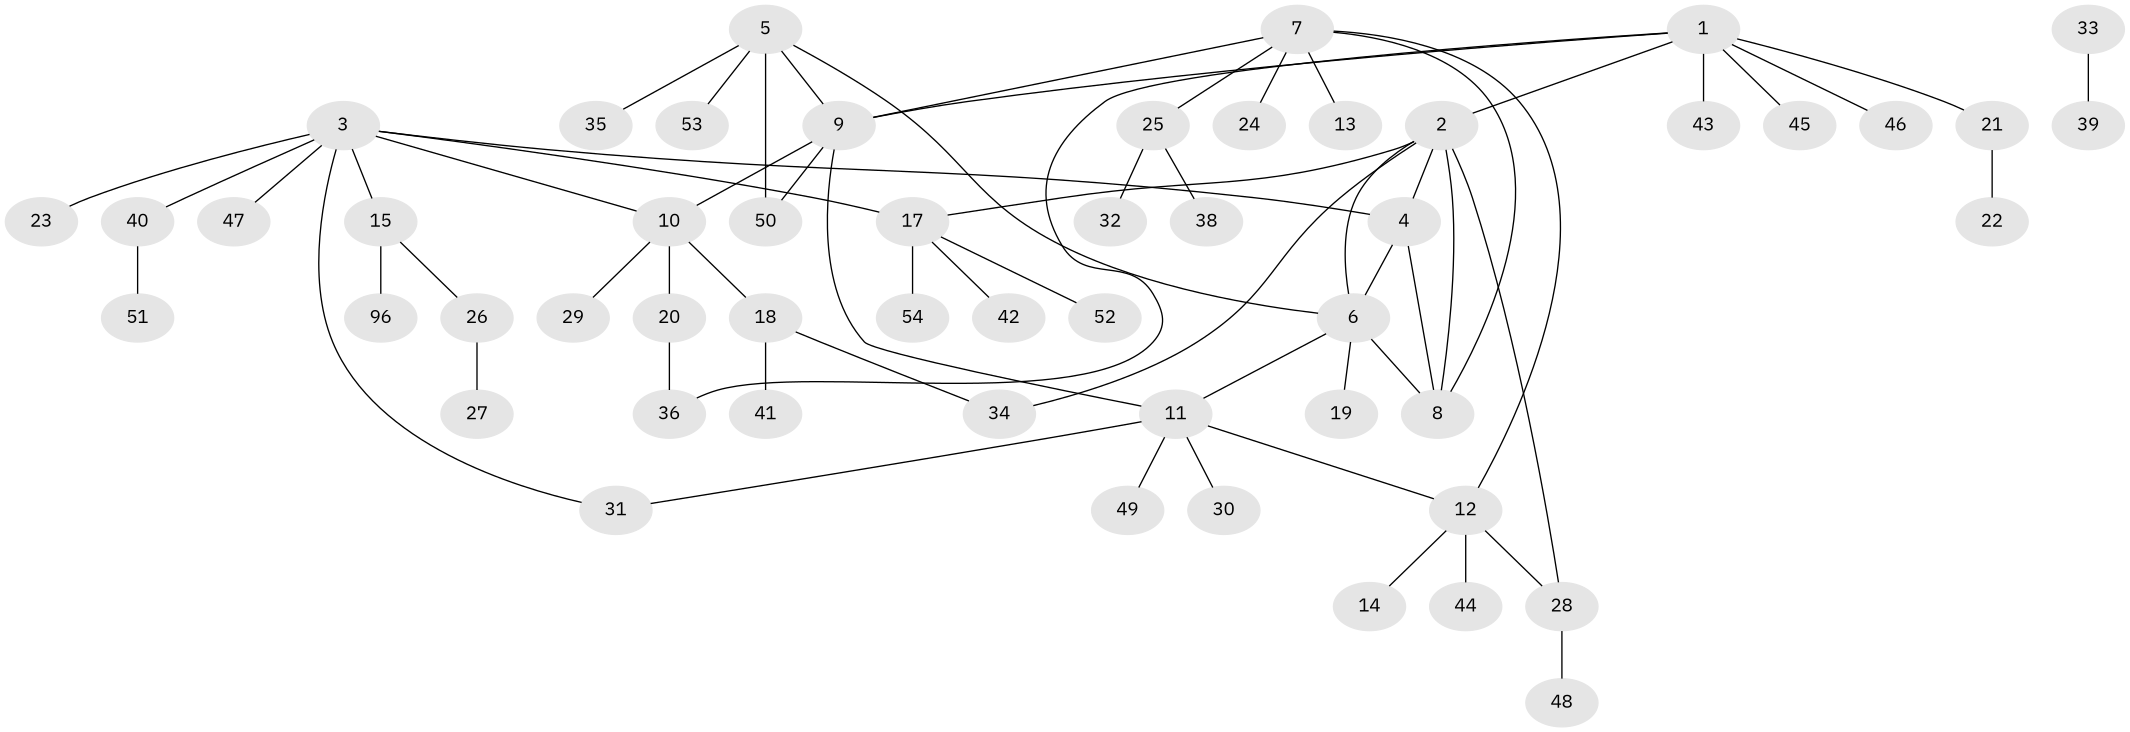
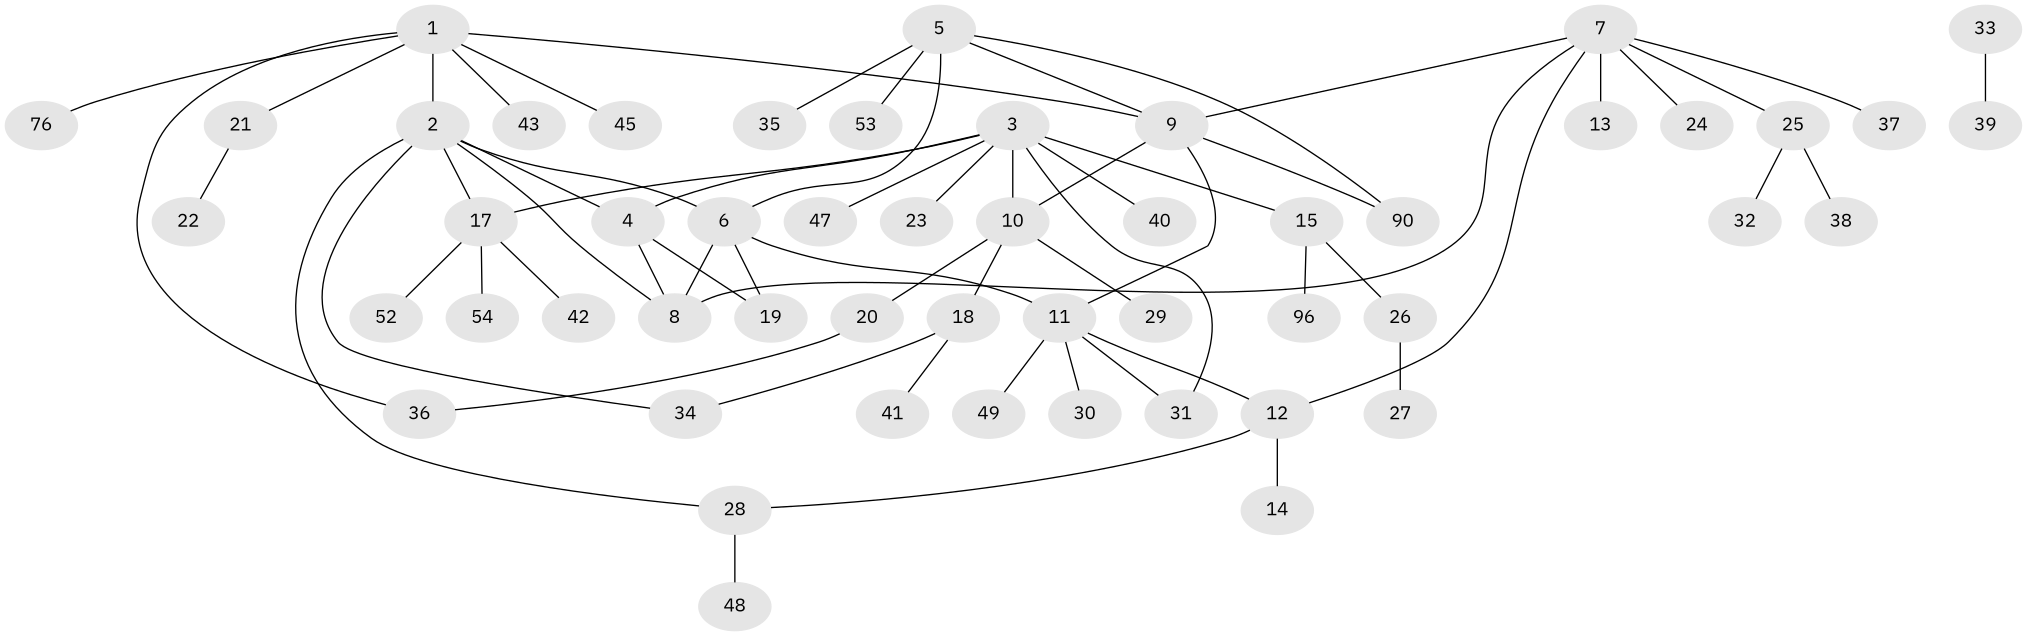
  graph {
    fontname="IBM Plex Sans"
    node [color=gray90 fontname="IBM Plex Sans" style=filled]
    edge [fontname="IBM Plex Sans"]
    1
    2
    9
    21
    36
    43
    45
-   46
+   46 [label=76]
    4
    6
    8
    17
    28
    34
    10
-   50
+   50 [label=90]
    11
    22
    19
    42
    52
    54
    48
    3
    15
    23
    31
    40
    47
    18
    20
    29
    n33 [label=96]
    26
-   51
    5
    35
    53
    12
    30
    49
    7
    13
    24
    25
+   37
    14
-   44
    32
    38
    41
    27
    33
    39
    1 -- 2
    1 -- 9
    1 -- 21
    1 -- 36
    1 -- 43
    1 -- 45
    1 -- 46
    2 -- 4
    2 -- 6
    2 -- 8
    2 -- 17
    2 -- 28
    2 -- 34
    9 -- 10
    9 -- 50
    9 -- 11
    21 -- 22
-   4 -- 6
+   4 -- 19
    4 -- 8
    6 -- 8
    6 -- 11
    6 -- 19
    17 -- 42
    17 -- 52
    17 -- 54
    28 -- 48
    10 -- 18
    10 -- 20
    10 -- 29
    11 -- 31
    11 -- 12
    11 -- 30
    11 -- 49
    3 -- 4
    3 -- 17
    3 -- 10
    3 -- 15
    3 -- 23
    3 -- 31
    3 -- 40
    3 -- 47
    15 -- n33
    15 -- 26
-   40 -- 51
    18 -- 34
    18 -- 41
    20 -- 36
    26 -- 27
    5 -- 9
    5 -- 6
    5 -- 50
    5 -- 35
    5 -- 53
    12 -- 28
    12 -- 14
-   12 -- 44
    7 -- 9
    7 -- 8
    7 -- 12
    7 -- 13
    7 -- 24
    7 -- 25
+   7 -- 37
    25 -- 32
    25 -- 38
    33 -- 39
  }
